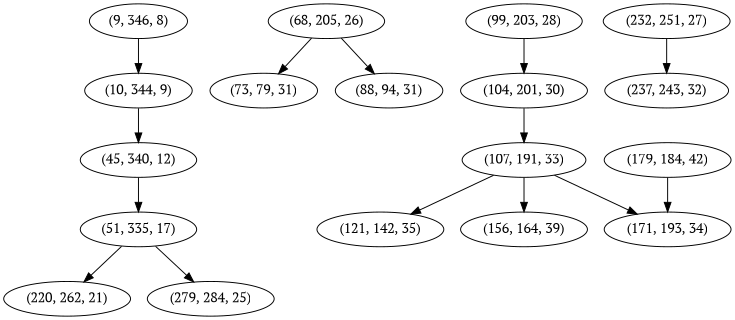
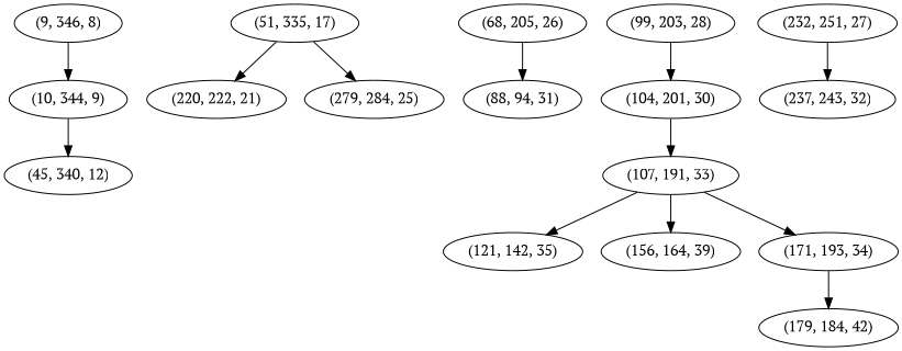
  digraph {
    fontname="PT Serif"
    node [fontname="PT Serif"]
    edge [fontname="PT Serif"]
    "(9, 346, 8)"
    "(10, 344, 9)"
    "(45, 340, 12)"
    "(51, 335, 17)"
-   "(220, 262, 21)"
+   "(220, 262, 21)" [label="(220, 222, 21)"]
    "(279, 284, 25)"
    "(68, 205, 26)"
-   "(73, 79, 31)"
    n9 [label="(88, 94, 31)"]
    "(99, 203, 28)"
    "(104, 201, 30)"
    n12 [label="(107, 191, 33)"]
    "(121, 142, 35)"
    "(156, 164, 39)"
    "(171, 193, 34)"
    "(179, 184, 42)"
    "(232, 251, 27)"
    "(237, 243, 32)"
    "(9, 346, 8)" -> "(10, 344, 9)"
    "(10, 344, 9)" -> "(45, 340, 12)"
-   "(45, 340, 12)" -> "(51, 335, 17)"
    "(51, 335, 17)" -> "(220, 262, 21)"
    "(51, 335, 17)" -> "(279, 284, 25)"
-   "(68, 205, 26)" -> "(73, 79, 31)"
    "(68, 205, 26)" -> n9
    "(99, 203, 28)" -> "(104, 201, 30)"
    "(104, 201, 30)" -> n12
    n12 -> "(121, 142, 35)"
    n12 -> "(156, 164, 39)"
    n12 -> "(171, 193, 34)"
-   "(179, 184, 42)" -> "(171, 193, 34)"
+   "(171, 193, 34)" -> "(179, 184, 42)"
    "(232, 251, 27)" -> "(237, 243, 32)"
  }
